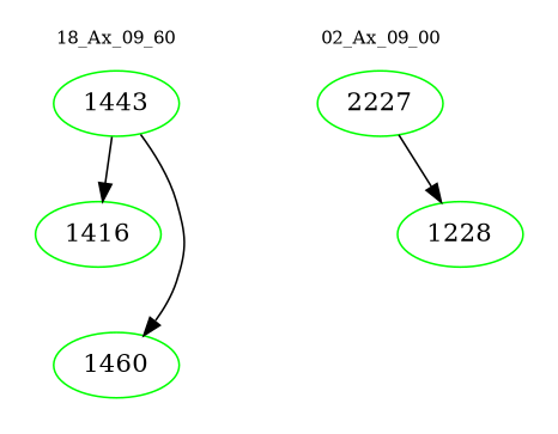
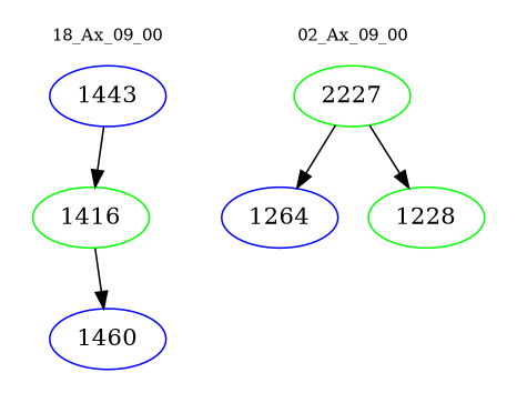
  digraph {
    node [color=green]
    edge [color=black]
-   n1 [label=1443]
+   n1 [color=blue label=1443]
    n2 [label=1416]
-   n3 [label=1460]
+   n3 [color=blue label=1460]
    n4 [label=2227]
+   n5 [color=blue label=1264]
    n6 [label=1228]
    subgraph cluster_1 {
      color=white
      fontsize=10
-     label="18_Ax_09_60"
+     label="18_Ax_09_00"
      n1
      n2
      n3
    }
    subgraph cluster_2 {
      color=white
      fontsize=10
      label="02_Ax_09_00"
      n4
+     n5
      n6
    }
    n1 -> n2
-   n1 -> n3
+   n2 -> n3
+   n4 -> n5
    n4 -> n6
  }
